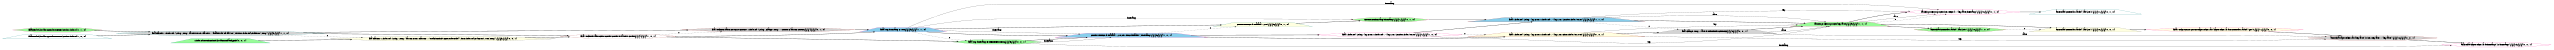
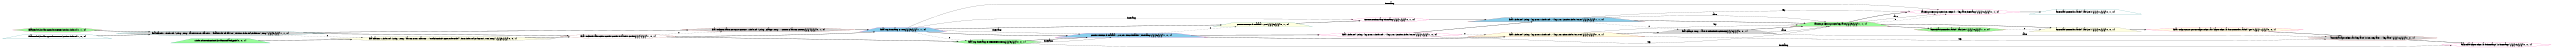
  digraph {
    rankdir=LR
    node [color=deeppink fillcolor=white shape=hexagon style=filled]
    edge [style=bold]
    n1 [fillcolor=lightyellow label="final MockProcessorContext.CapturedForward capturedForward = context.forwarded().get(0)@@@11@@@['0', '0', '1']"]
    n2 [color=brown fillcolor=lightgrey label="assertThat(capturedForward.keyValue(),is(new KeyValue<>(key,value)))@@@12@@@['0', '0', '1']"]
    n3 [label="assertThat(capturedForward.timestamp(),is(timestamp))@@@13@@@['0', '0', '1']"]
-   n4 [fillcolor=palegreen label="context.setTimestamp(timestamp)@@@7@@@['0', '1', '0']"]
+   n4 [label="context.setTimestamp(timestamp)@@@7@@@['0', '1', '0']"]
    n5 [color=brown fillcolor=skyblue label="final Windowed<String> key = new Windowed<>(\"hey\",new SessionWindow(0L,0L))@@@8@@@['1', '1', '0']" shape=trapezium]
    n6 [fillcolor=palegreen label="harness.processor.process(key,value)@@@9@@@['1', '1', '1']" shape=trapezium]
    n7 [label="harness.processor.process(new Record<>(key,value,timestamp))@@@10@@@['0', '1', '0']"]
    n8 [color=gray40 fillcolor=lightgrey label="final Change<Long> value = ARBITRARY_CHANGE@@@8@@@['0', '0', '1']" shape=trapezium]
    n9 [color=brown fillcolor=palegreen label="assertThat(context.forwarded(),hasSize(0))@@@10@@@['1', '0', '0']"]
    n10 [color=gray40 fillcolor=lightyellow label="assertThat(context.forwarded(),hasSize(1))@@@10@@@['0', '0', '1']" shape=trapezium]
    n11 [color=teal label="assertThat(context.forwarded(),hasSize(0))@@@11@@@['0', '1', '0']" shape=trapezium]
    n12 [color=brown label="final MockInternalProcessorContext context = harness.context@@@4@@@['1', '0', '1']"]
    n13 [color=brown fillcolor=lightgrey label="final MockInternalNewProcessorContext<Windowed<String>,Change<Long>> context = harness.context@@@4@@@['0', '1', '0']"]
    n14 [fillcolor=skyblue label="final long timestamp = 100L@@@5@@@['1', '1', '0']" shape=trapezium]
    n15 [color=gray40 fillcolor=palegreen label="final long timestamp = ARBITRARY_LONG@@@5@@@['0', '0', '1']"]
    n16 [fillcolor=skyblue label="context.setRecordMetadata(\"\",0,0L,new RecordHeaders(),timestamp)@@@6@@@['1', '0', '1']" shape=trapezium]
    n17 [color=teal fillcolor=lightyellow label="context.setRecordMetadata(\"\",0,0L)@@@6@@@['0', '1', '0']" shape=trapezium]
    n18 [color=brown fillcolor=lightyellow label="final Windowed<String> key = new Windowed<>(\"hey\",new TimeWindow(0L,100L))@@@7@@@['0', '0', '1']" shape=trapezium]
    n19 [label="final Windowed<String> key = new Windowed<>(\"hey\",new SessionWindow(0L,0L))@@@7@@@['1', '0', '0']"]
    n20 [color=teal fillcolor=lightgrey label="final Harness<Windowed<String>,Long> harness = new Harness<>(finalResults(ofMillis(0L)),sessionWindowedSerdeFrom(),Long())@@@3@@@['1', '1', '0']"]
    n21 [color=gray40 fillcolor=lightyellow label="final Harness<Windowed<String>,Long> harness = new Harness<>(untilTimeLimit(ZERO,unbounded()),timeWindowedSerdeFrom(,100L),Long())@@@3@@@['0', '0', '1']"]
    n22 [fillcolor=palegreen label="finalResultsShouldDropTombstonesForSessionWindows['0', '1', '0']"]
    n23 [color=teal fillcolor=palegreen label="windowedZeroTimeLimitShouldImmediatelyEmit['0', '0', '1']" shape=trapezium]
    n24 [color=teal label="finalResultsShouldDropTombstonesForSessionWindows['1', '0', '0']" shape=trapezium]
    n1 -> n2
    n2 -> n3
    n4 -> n5
    n5 -> n6 [label=value style=solid]
    n5 -> n6
    n5 -> n7 [label=key style=solid]
    n5 -> n8 [label=0 style=dashed]
    n6 -> n7
    n6 -> n7 [label=value style=solid]
    n6 -> n7 [label=0 style=dashed]
    n6 -> n9
    n6 -> n10
    n7 -> n11
    n8 -> n2 [label=value style=solid]
    n8 -> n6 [label=value style=solid]
    n8 -> n6
    n9 -> n10 [label=0 style=dashed]
    n10 -> n1
    n12 -> n13 [label=0 style=dashed]
    n12 -> n14
    n12 -> n15
    n13 -> n14
    n14 -> n4 [label=timestamp style=solid]
    n14 -> n7 [label=timestamp style=solid]
    n14 -> n15 [label=0 style=dashed]
    n14 -> n16 [label=timestamp style=solid]
    n14 -> n16
    n14 -> n17
    n15 -> n3 [label=timestamp style=solid]
    n15 -> n16
    n15 -> n16 [label=timestamp style=solid]
    n16 -> n17 [label=0 style=dashed]
    n16 -> n18
    n16 -> n19
    n17 -> n4
    n18 -> n2 [label=key style=solid]
    n18 -> n6 [label=key style=solid]
    n18 -> n8
    n19 -> n5
    n19 -> n6 [label=key style=solid]
    n19 -> n18 [label=0 style=dashed]
    n20 -> n12
    n20 -> n13
    n20 -> n21 [label=0 style=dashed]
    n21 -> n12
    n22 -> n20
    n23 -> n21
    n24 -> n20
  }
